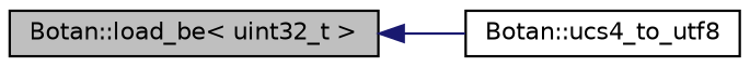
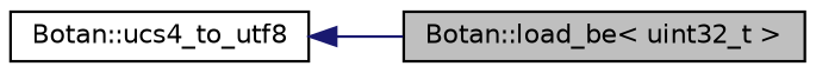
  digraph {
    rankdir=LR
    node [color=black fontname=Helvetica fontsize=10 shape=record style=filled]
    n1 [fillcolor=grey75 fontcolor=black height=0.2 label="Botan::load_be\< uint32_t \>" width=0.4]
    n2 [fillcolor=white height=0.2 label="Botan::ucs4_to_utf8" width=0.4]
-   n1 -> n2 [color=midnightblue dir=back fontname=Helvetica fontsize=10 labelfontname=Helvetica labelfontsize=10 style=solid]
+   n2 -> n1 [color=midnightblue dir=back fontname=Helvetica fontsize=10 labelfontname=Helvetica labelfontsize=10 style=solid]
  }
